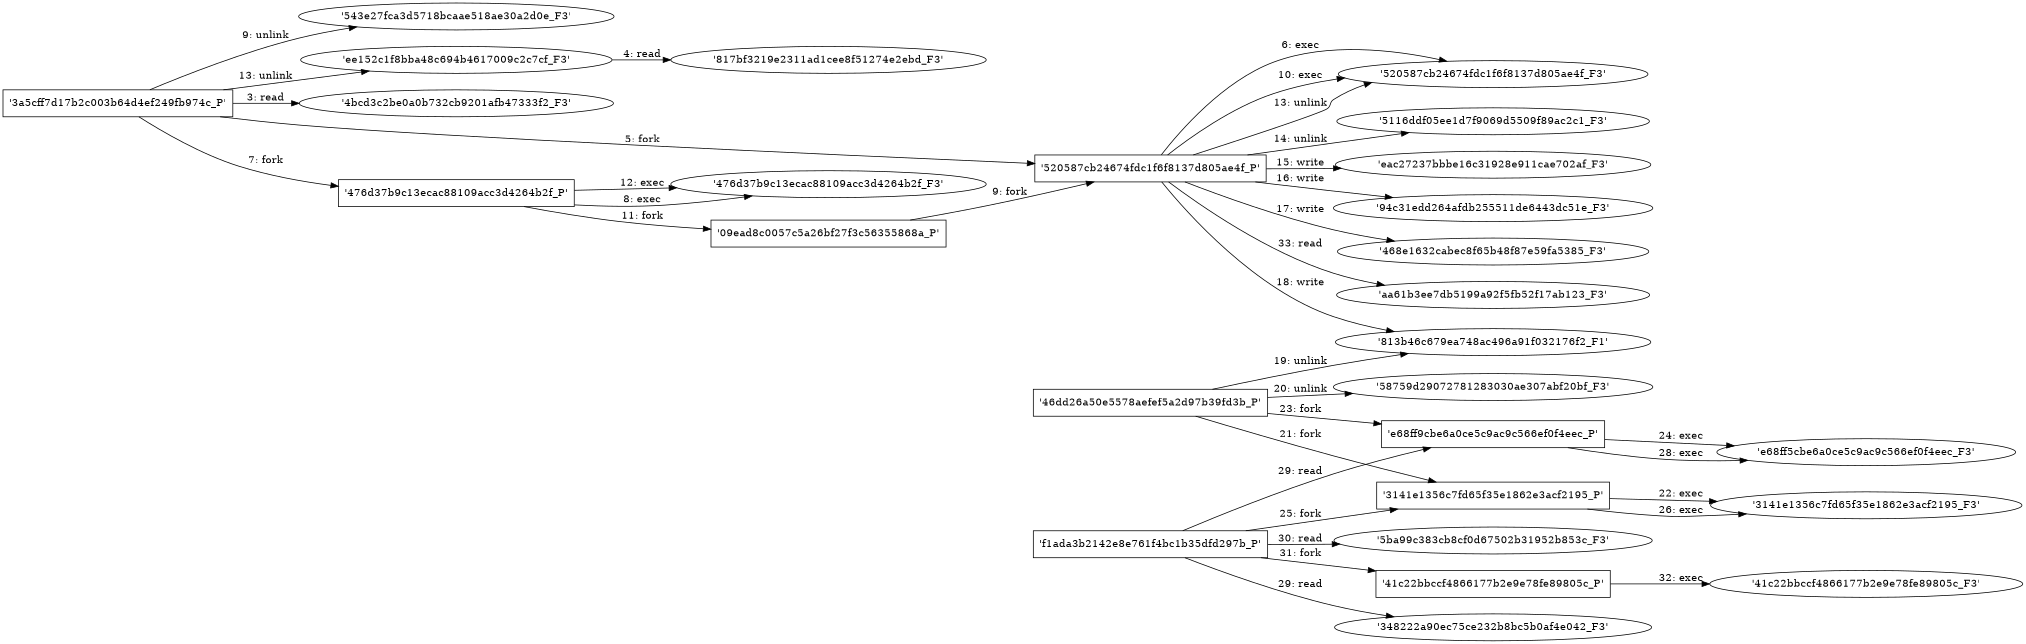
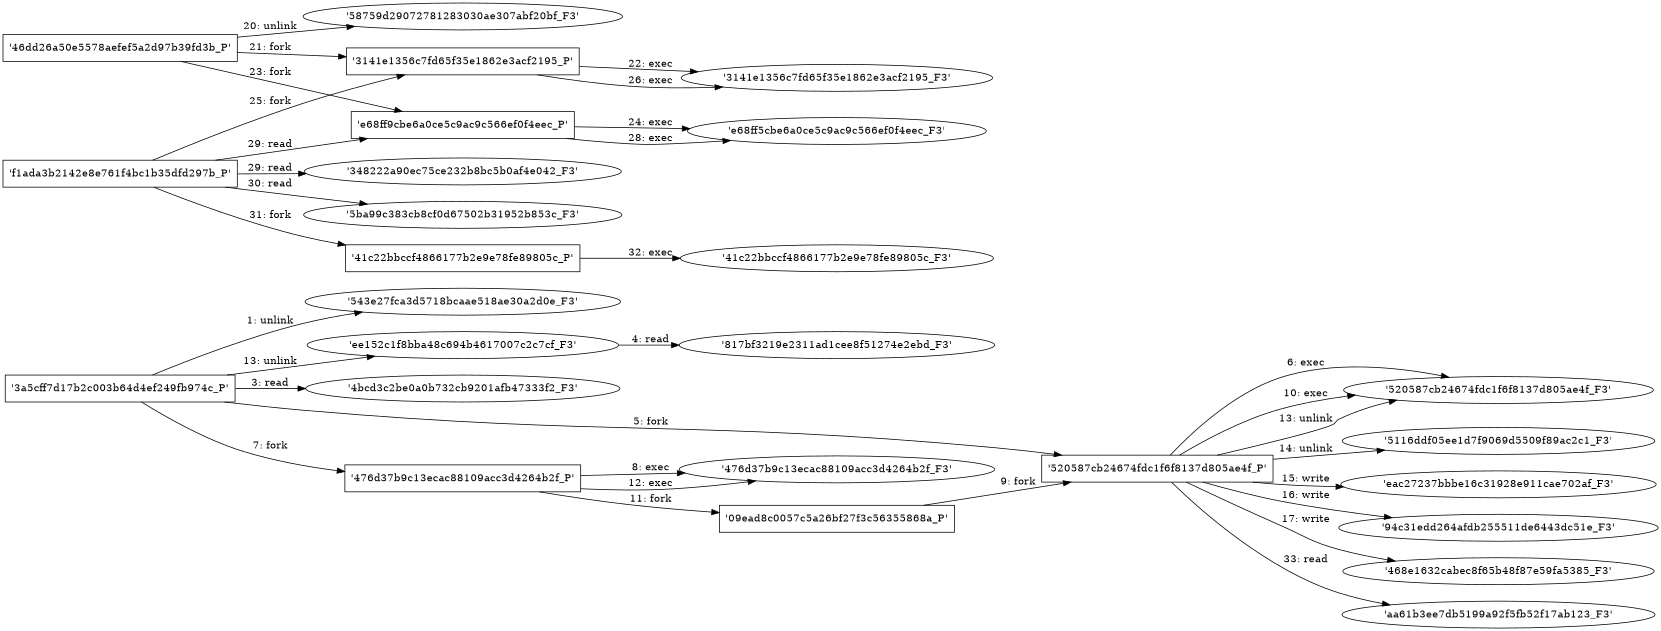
  digraph {
    engine=neato
    fixedsize=false
    fontsize=10
    nodesep=0.3
    rankdir=LR
    ranksep=0
    splines=true
    node [node_type=file shape=ellipse]
    "'3a5cff7d17b2c003b64d4ef249fb974c_P'" [node_type=Process shape=box]
    "'543e27fca3d5718bcaae518ae30a2d0e_F3'"
-   "'ee152c1f8bba48c694b4617009c2c7cf_F3'"
+   "'ee152c1f8bba48c694b4617009c2c7cf_F3'" [label="'ee152c1f8bba48c694b4617007c2c7cf_F3'"]
    "'4bcd3c2be0a0b732cb9201afb47333f2_F3'"
    "'520587cb24674fdc1f6f8137d805ae4f_P'" [node_type=Process shape=box]
    "'476d37b9c13ecac88109acc3d4264b2f_P'" [node_type=Process shape=box]
    "'817bf3219e2311ad1cee8f51274e2ebd_F3'"
    "'520587cb24674fdc1f6f8137d805ae4f_F3'"
    "'5116ddf05ee1d7f9069d5509f89ac2c1_F3'"
    "'eac27237bbbe16c31928e911cae702af_F3'"
    "'94c31edd264afdb255511de6443dc51e_F3'"
    "'468e1632cabec8f65b48f87e59fa5385_F3'"
-   "'813b46c679ea748ac496a91f032176f2_F1'"
    "'aa61b3ee7db5199a92f5fb52f17ab123_F3'"
    "'476d37b9c13ecac88109acc3d4264b2f_F3'" [node_type=File]
    "'09ead8c0057c5a26bf27f3c56355868a_P'" [node_type=Process shape=box]
    "'46dd26a50e5578aefef5a2d97b39fd3b_P'" [node_type=Process shape=box]
    "'58759d29072781283030ae307abf20bf_F3'"
    "'3141e1356c7fd65f35e1862e3acf2195_P'" [node_type=Process shape=box]
    "'e68ff9cbe6a0ce5c9ac9c566ef0f4eec_P'" [node_type=Process shape=box]
    "'3141e1356c7fd65f35e1862e3acf2195_F3'" [node_type=File]
    n22 [label="'e68ff5cbe6a0ce5c9ac9c566ef0f4eec_F3'" node_type=File]
    "'f1ada3b2142e8e761f4bc1b35dfd297b_P'" [node_type=Process shape=box]
    "'348222a90ec75ce232b8bc5b0af4e042_F3'"
    "'5ba99c383cb8cf0d67502b31952b853c_F3'"
    "'41c22bbccf4866177b2e9e78fe89805c_P'" [node_type=Process shape=box]
    "'41c22bbccf4866177b2e9e78fe89805c_F3'" [node_type=File]
-   "'3a5cff7d17b2c003b64d4ef249fb974c_P'" -> "'543e27fca3d5718bcaae518ae30a2d0e_F3'" [label="9: unlink"]
+   "'3a5cff7d17b2c003b64d4ef249fb974c_P'" -> "'543e27fca3d5718bcaae518ae30a2d0e_F3'" [label="1: unlink"]
    "'3a5cff7d17b2c003b64d4ef249fb974c_P'" -> "'ee152c1f8bba48c694b4617009c2c7cf_F3'" [label="13: unlink"]
    "'3a5cff7d17b2c003b64d4ef249fb974c_P'" -> "'4bcd3c2be0a0b732cb9201afb47333f2_F3'" [label="3: read"]
    "'3a5cff7d17b2c003b64d4ef249fb974c_P'" -> "'520587cb24674fdc1f6f8137d805ae4f_P'" [label="5: fork"]
    "'3a5cff7d17b2c003b64d4ef249fb974c_P'" -> "'476d37b9c13ecac88109acc3d4264b2f_P'" [label="7: fork"]
    "'ee152c1f8bba48c694b4617009c2c7cf_F3'" -> "'817bf3219e2311ad1cee8f51274e2ebd_F3'" [label="4: read"]
    "'520587cb24674fdc1f6f8137d805ae4f_P'" -> "'520587cb24674fdc1f6f8137d805ae4f_F3'" [label="6: exec"]
    "'520587cb24674fdc1f6f8137d805ae4f_P'" -> "'520587cb24674fdc1f6f8137d805ae4f_F3'" [label="10: exec"]
    "'520587cb24674fdc1f6f8137d805ae4f_P'" -> "'520587cb24674fdc1f6f8137d805ae4f_F3'" [label="13: unlink"]
    "'520587cb24674fdc1f6f8137d805ae4f_P'" -> "'5116ddf05ee1d7f9069d5509f89ac2c1_F3'" [label="14: unlink"]
    "'520587cb24674fdc1f6f8137d805ae4f_P'" -> "'eac27237bbbe16c31928e911cae702af_F3'" [label="15: write"]
    "'520587cb24674fdc1f6f8137d805ae4f_P'" -> "'94c31edd264afdb255511de6443dc51e_F3'" [label="16: write"]
    "'520587cb24674fdc1f6f8137d805ae4f_P'" -> "'468e1632cabec8f65b48f87e59fa5385_F3'" [label="17: write"]
-   "'520587cb24674fdc1f6f8137d805ae4f_P'" -> "'813b46c679ea748ac496a91f032176f2_F1'" [label="18: write"]
    "'520587cb24674fdc1f6f8137d805ae4f_P'" -> "'aa61b3ee7db5199a92f5fb52f17ab123_F3'" [label="33: read"]
    "'476d37b9c13ecac88109acc3d4264b2f_P'" -> "'476d37b9c13ecac88109acc3d4264b2f_F3'" [label="8: exec"]
    "'476d37b9c13ecac88109acc3d4264b2f_P'" -> "'476d37b9c13ecac88109acc3d4264b2f_F3'" [label="12: exec"]
    "'476d37b9c13ecac88109acc3d4264b2f_P'" -> "'09ead8c0057c5a26bf27f3c56355868a_P'" [label="11: fork"]
    "'09ead8c0057c5a26bf27f3c56355868a_P'" -> "'520587cb24674fdc1f6f8137d805ae4f_P'" [label="9: fork"]
-   "'46dd26a50e5578aefef5a2d97b39fd3b_P'" -> "'813b46c679ea748ac496a91f032176f2_F1'" [label="19: unlink"]
    "'46dd26a50e5578aefef5a2d97b39fd3b_P'" -> "'58759d29072781283030ae307abf20bf_F3'" [label="20: unlink"]
    "'46dd26a50e5578aefef5a2d97b39fd3b_P'" -> "'3141e1356c7fd65f35e1862e3acf2195_P'" [label="21: fork"]
    "'46dd26a50e5578aefef5a2d97b39fd3b_P'" -> "'e68ff9cbe6a0ce5c9ac9c566ef0f4eec_P'" [label="23: fork"]
    "'3141e1356c7fd65f35e1862e3acf2195_P'" -> "'3141e1356c7fd65f35e1862e3acf2195_F3'" [label="22: exec"]
    "'3141e1356c7fd65f35e1862e3acf2195_P'" -> "'3141e1356c7fd65f35e1862e3acf2195_F3'" [label="26: exec"]
    "'e68ff9cbe6a0ce5c9ac9c566ef0f4eec_P'" -> n22 [label="24: exec"]
    "'e68ff9cbe6a0ce5c9ac9c566ef0f4eec_P'" -> n22 [label="28: exec"]
    "'f1ada3b2142e8e761f4bc1b35dfd297b_P'" -> "'3141e1356c7fd65f35e1862e3acf2195_P'" [label="25: fork"]
    "'f1ada3b2142e8e761f4bc1b35dfd297b_P'" -> "'e68ff9cbe6a0ce5c9ac9c566ef0f4eec_P'" [label="29: read"]
    "'f1ada3b2142e8e761f4bc1b35dfd297b_P'" -> "'348222a90ec75ce232b8bc5b0af4e042_F3'" [label="29: read"]
    "'f1ada3b2142e8e761f4bc1b35dfd297b_P'" -> "'5ba99c383cb8cf0d67502b31952b853c_F3'" [label="30: read"]
    "'f1ada3b2142e8e761f4bc1b35dfd297b_P'" -> "'41c22bbccf4866177b2e9e78fe89805c_P'" [label="31: fork"]
    "'41c22bbccf4866177b2e9e78fe89805c_P'" -> "'41c22bbccf4866177b2e9e78fe89805c_F3'" [label="32: exec"]
  }
